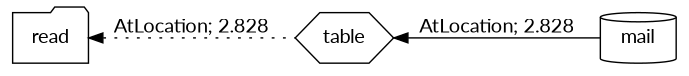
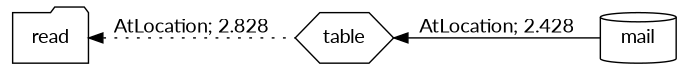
  digraph {
    fontname=Lato
    rankdir=LR
    node [fontname=Lato]
    edge [dir=back fontname=Lato weight=2.828]
    n1 [label=read shape=folder]
    n2 [label=table shape=hexagon]
    n3 [label=mail shape=cylinder]
    n1 -> n2 [label="AtLocation; 2.828" style=dotted]
-   n2 -> n3 [label="AtLocation; 2.828" style=solid]
+   n2 -> n3 [label="AtLocation; 2.428" style=solid]
  }
